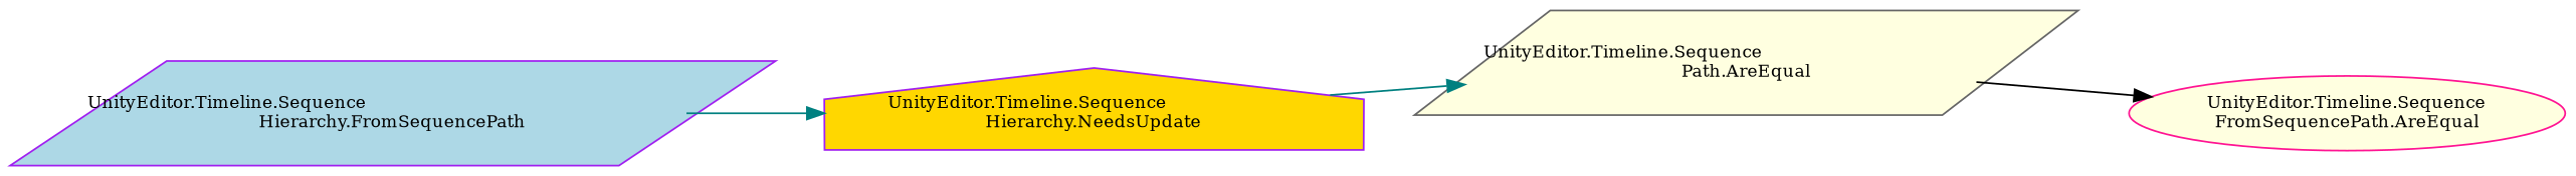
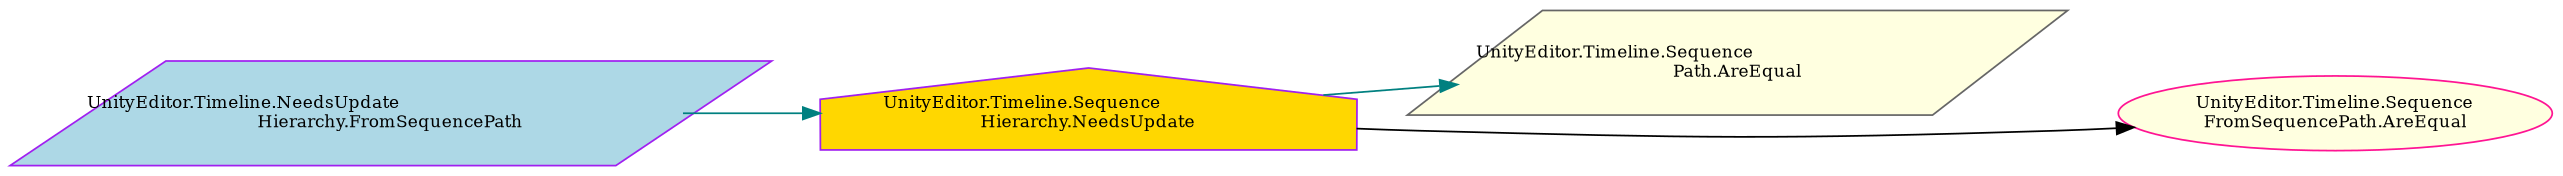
  digraph {
    fontname="DejaVu Serif"
    rankdir=LR
    node [color=purple fillcolor=lightyellow fontname="DejaVu Serif" fontsize=10 shape=parallelogram style=filled]
    edge [color=teal fontname="DejaVu Serif" fontsize=10 labelfontname=Helvetica labelfontsize=10 style=solid]
-   n1 [fillcolor=lightblue fontcolor=black height=0.2 label="UnityEditor.Timeline.Sequence\lHierarchy.FromSequencePath" width=0.4]
+   n1 [fillcolor=lightblue fontcolor=black height=0.2 label="UnityEditor.Timeline.NeedsUpdate\lHierarchy.FromSequencePath" width=0.4]
    n2 [fillcolor=gold height=0.2 label="UnityEditor.Timeline.Sequence\lHierarchy.NeedsUpdate" shape=house width=0.4]
    n3 [color=gray40 height=0.2 label="UnityEditor.Timeline.Sequence\lPath.AreEqual" width=0.4]
    n4 [color=deeppink height=0.2 label="UnityEditor.Timeline.Sequence\lFromSequencePath.AreEqual" shape=ellipse width=0.4]
    n1 -> n2
    n2 -> n3
-   n3 -> n4 [color=black]
+   n2 -> n4 [color=black]
  }
